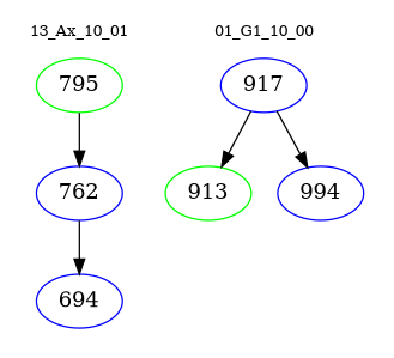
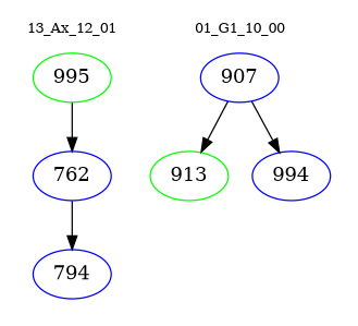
  digraph {
    node [color=blue]
    edge [color=black]
-   n1 [color=green label=795]
+   n1 [color=green label=995]
    n2 [label=762]
-   n3 [label=694]
+   n3 [label=794]
    n4 [color=green label=913]
-   n5 [label=917]
+   n5 [label=907]
    n6 [label=994]
    subgraph cluster_1 {
      color=white
      fontsize=10
-     label="13_Ax_10_01"
+     label="13_Ax_12_01"
      n1
      n2
      n3
    }
    subgraph cluster_2 {
      color=white
      fontsize=10
      label="01_G1_10_00"
      n4
      n5
      n6
    }
    n1 -> n2
    n2 -> n3
    n5 -> n4
    n5 -> n6
  }
